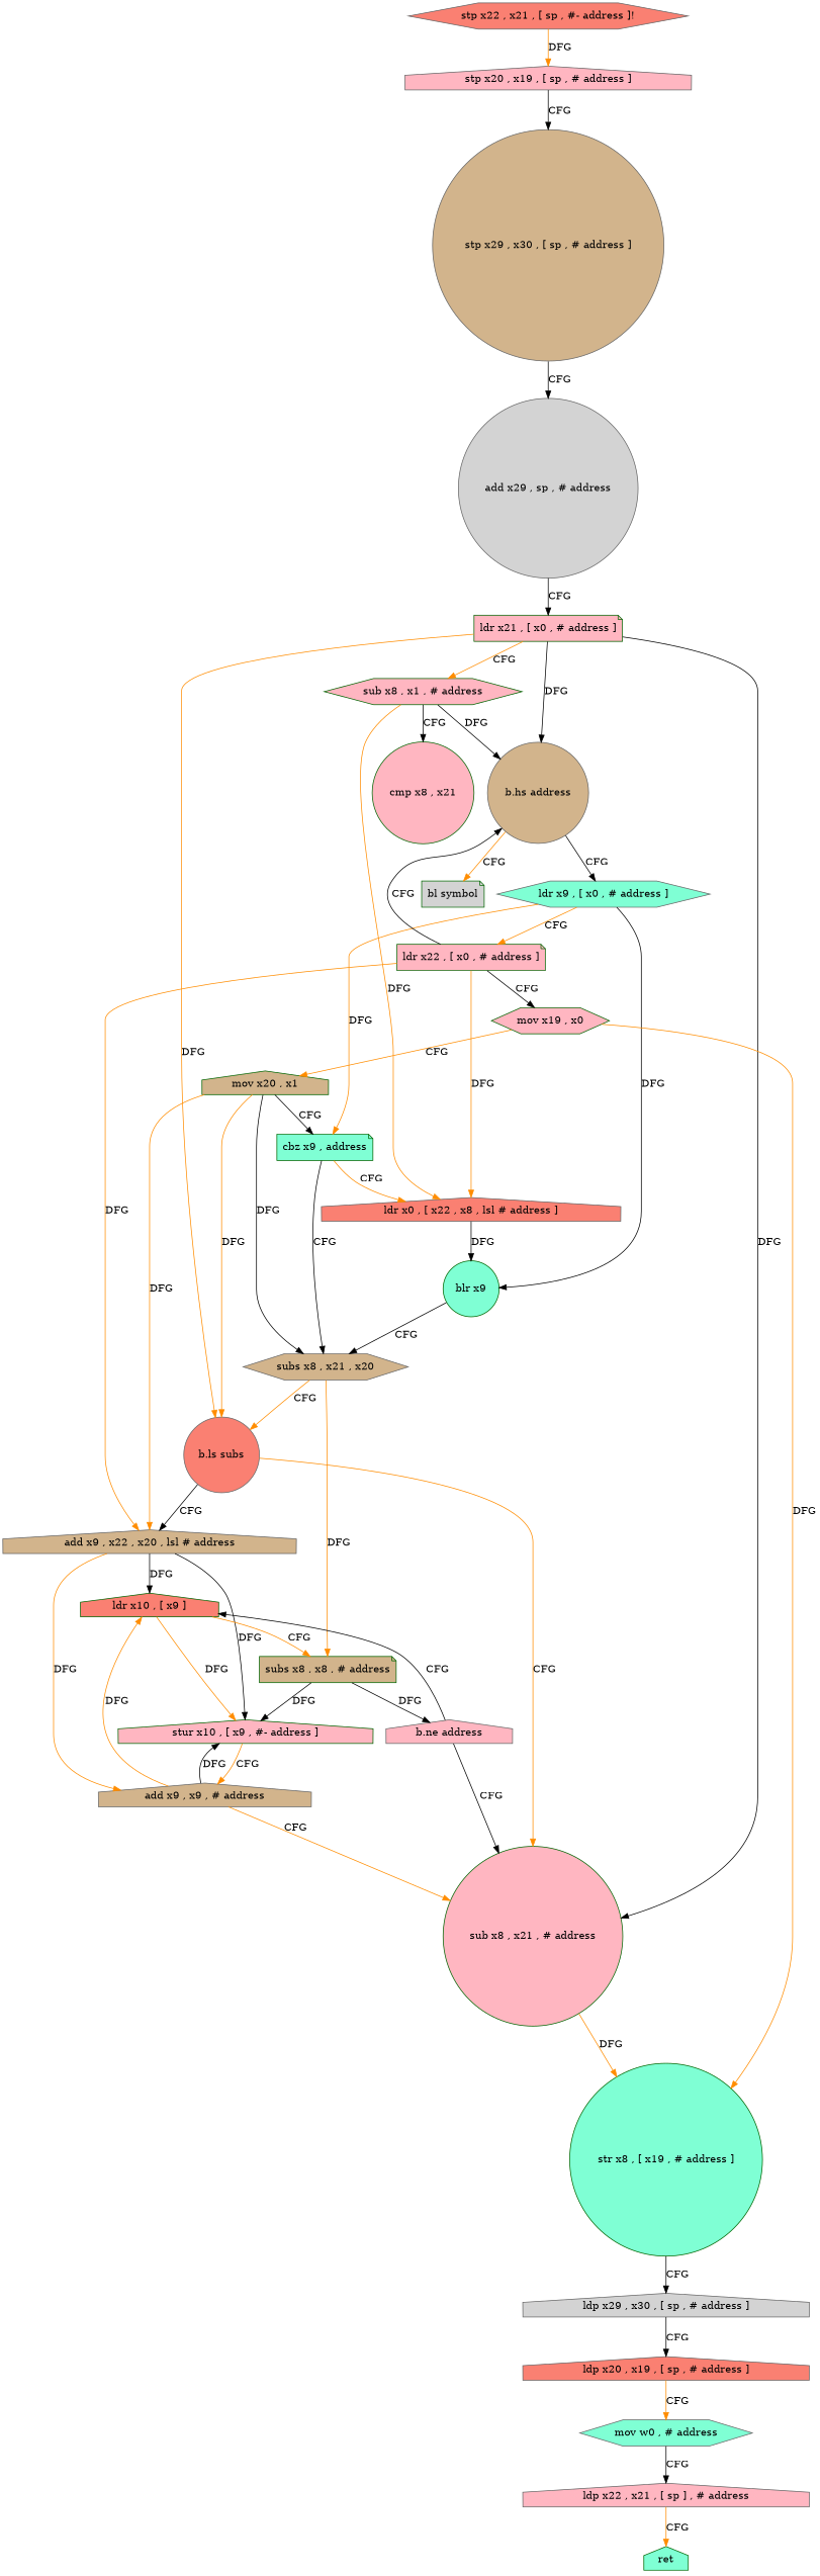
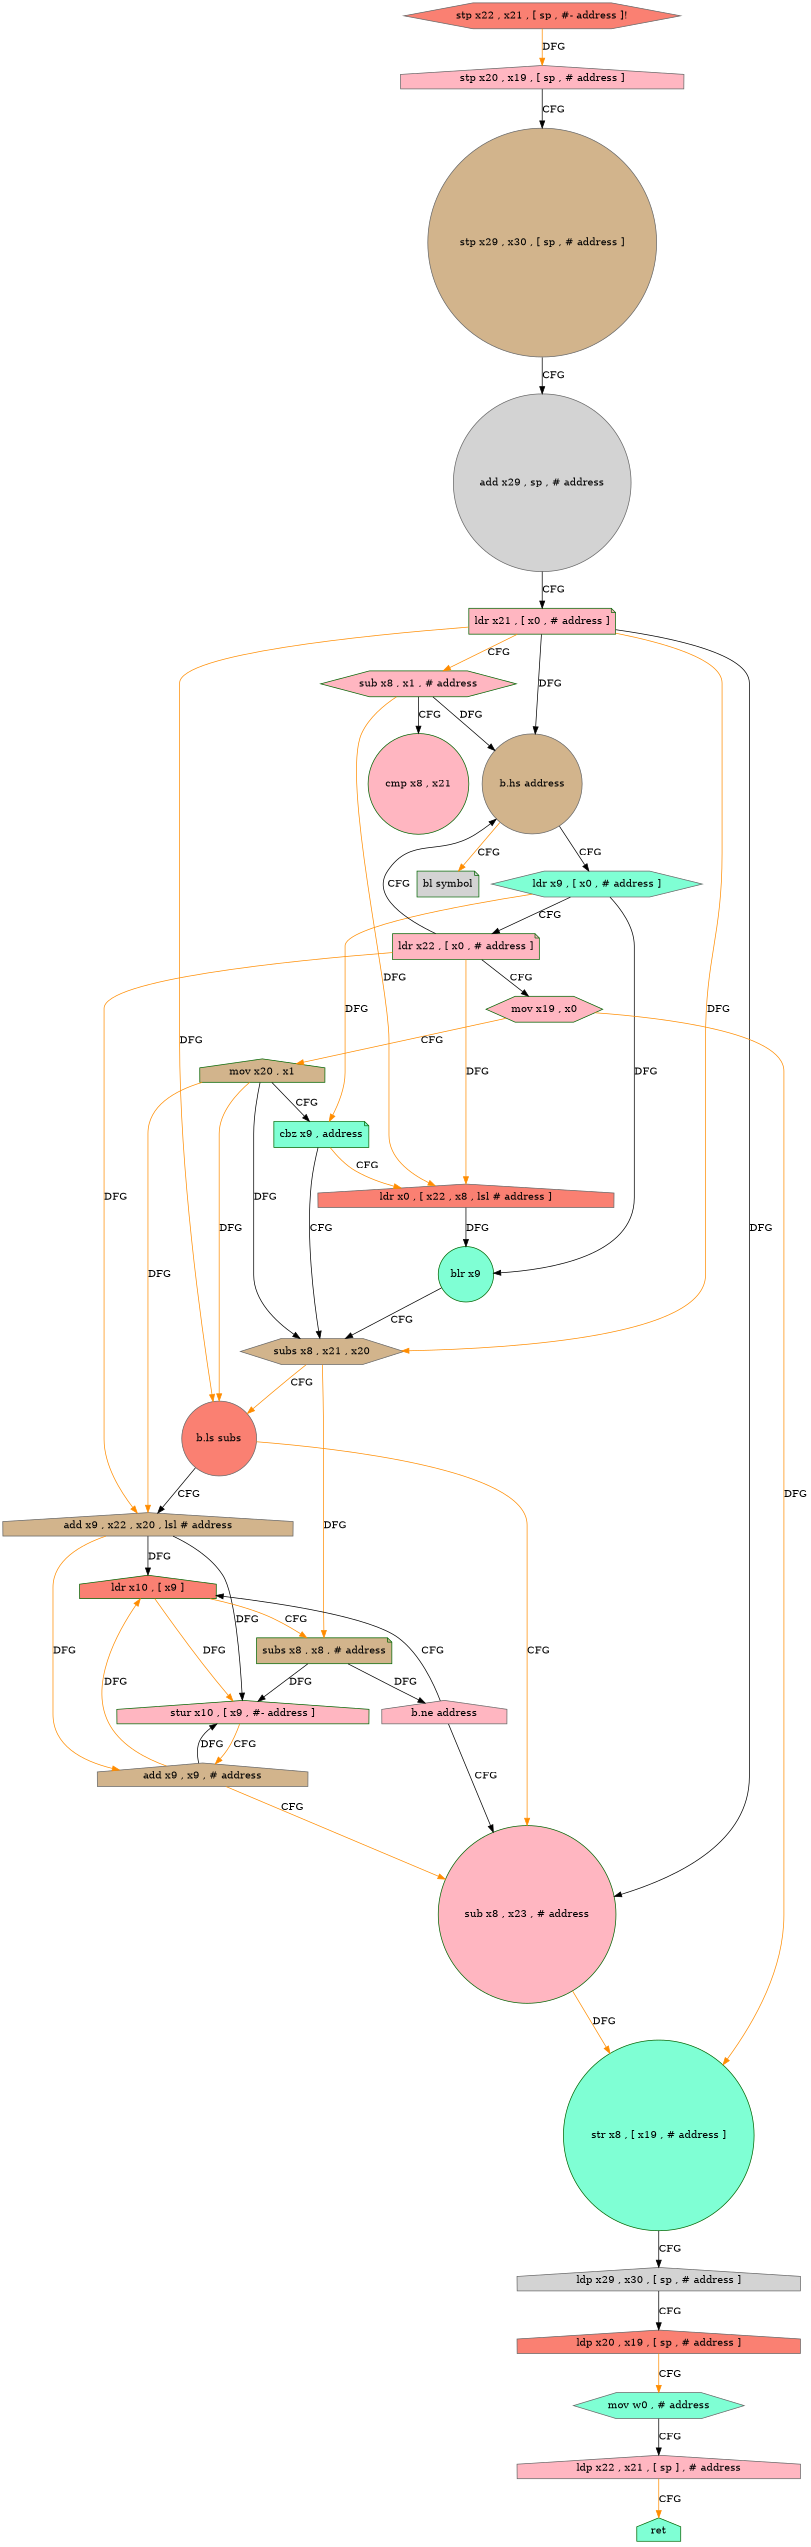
  digraph {
    node [color=gray40 fillcolor=lightpink shape=house style=filled]
    edge [color=black]
    n1 [fillcolor=salmon label="stp x22 , x21 , [ sp , #- address ]!" shape=hexagon]
    n2 [label="stp x20 , x19 , [ sp , # address ]"]
    n3 [fillcolor=tan label="stp x29 , x30 , [ sp , # address ]" shape=circle]
    n4 [fillcolor=lightgrey label="add x29 , sp , # address" shape=circle]
    n5 [color=darkgreen label="ldr x21 , [ x0 , # address ]" shape=note]
    n6 [color=darkgreen label="sub x8 , x1 , # address" shape=hexagon]
    n7 [fillcolor=tan label="b.hs address" shape=circle]
    n8 [fillcolor=tan label="subs x8 , x21 , x20" shape=hexagon]
    n9 [fillcolor=salmon label="b.ls subs" shape=circle]
-   n10 [color=darkgreen label="sub x8 , x21 , # address" shape=circle]
+   n10 [color=darkgreen label="sub x8 , x23 , # address" shape=circle]
    n11 [color=darkgreen label="cmp x8 , x21" shape=circle]
    n12 [fillcolor=salmon label="ldr x0 , [ x22 , x8 , lsl # address ]"]
    n13 [color=darkgreen fillcolor=lightgrey label="bl symbol" shape=note]
    n14 [fillcolor=aquamarine label="ldr x9 , [ x0 , # address ]" shape=hexagon]
    n15 [color=darkgreen fillcolor=tan label="subs x8 , x8 , # address" shape=note]
    n16 [fillcolor=tan label="add x9 , x22 , x20 , lsl # address"]
    n17 [color=darkgreen fillcolor=aquamarine label="str x8 , [ x19 , # address ]" shape=circle]
    n18 [color=darkgreen fillcolor=aquamarine label="blr x9" shape=circle]
    n19 [color=darkgreen label="ldr x22 , [ x0 , # address ]" shape=note]
    n20 [color=darkgreen fillcolor=aquamarine label="cbz x9 , address" shape=note]
    n21 [color=darkgreen label="mov x19 , x0" shape=hexagon]
    n22 [color=darkgreen fillcolor=tan label="mov x20 , x1"]
    n23 [color=darkgreen fillcolor=salmon label="ldr x10 , [ x9 ]"]
    n24 [color=darkgreen label="stur x10 , [ x9 , #- address ]"]
    n25 [fillcolor=tan label="add x9 , x9 , # address"]
    n26 [fillcolor=lightgrey label="ldp x29 , x30 , [ sp , # address ]"]
    n27 [label="b.ne address"]
    n28 [fillcolor=salmon label="ldp x20 , x19 , [ sp , # address ]"]
    n29 [fillcolor=aquamarine label="mov w0 , # address" shape=hexagon]
    n30 [label="ldp x22 , x21 , [ sp ] , # address"]
    n31 [color=darkgreen fillcolor=aquamarine label=ret]
    n1 -> n2 [color=darkorange label=DFG]
    n2 -> n3 [label=CFG]
    n3 -> n4 [label=CFG]
    n4 -> n5 [label=CFG]
    n5 -> n6 [color=darkorange label=CFG]
    n5 -> n7 [label=DFG]
+   n5 -> n8 [color=darkorange label=DFG]
    n5 -> n9 [color=darkorange label=DFG]
    n5 -> n10 [label=DFG]
    n6 -> n7 [label=DFG]
    n6 -> n11 [label=CFG]
    n6 -> n12 [color=darkorange label=DFG]
    n7 -> n13 [color=darkorange label=CFG]
    n7 -> n14 [label=CFG]
    n8 -> n9 [color=darkorange label=CFG]
    n8 -> n15 [color=darkorange label=DFG]
    n9 -> n10 [color=darkorange label=CFG]
    n9 -> n16 [label=CFG]
    n10 -> n17 [color=darkorange label=DFG]
    n12 -> n18 [label=DFG]
    n14 -> n18 [label=DFG]
-   n14 -> n19 [color=darkorange label=CFG]
+   n14 -> n19 [label=CFG]
    n14 -> n20 [color=darkorange label=DFG]
    n15 -> n24 [label=DFG]
    n15 -> n27 [label=DFG]
    n16 -> n23 [label=DFG]
    n16 -> n24 [label=DFG]
    n16 -> n25 [color=darkorange label=DFG]
    n17 -> n26 [label=CFG]
    n18 -> n8 [label=CFG]
    n19 -> n7 [label=CFG]
    n19 -> n12 [color=darkorange label=DFG]
    n19 -> n16 [color=darkorange label=DFG]
    n19 -> n21 [label=CFG]
    n20 -> n8 [label=CFG]
    n20 -> n12 [color=darkorange label=CFG]
    n21 -> n17 [color=darkorange label=DFG]
    n21 -> n22 [color=darkorange label=CFG]
    n22 -> n8 [label=DFG]
    n22 -> n9 [color=darkorange label=DFG]
    n22 -> n16 [color=darkorange label=DFG]
    n22 -> n20 [label=CFG]
    n23 -> n15 [color=darkorange label=CFG]
    n23 -> n24 [color=darkorange label=DFG]
    n24 -> n25 [color=darkorange label=CFG]
    n25 -> n10 [color=darkorange label=CFG]
    n25 -> n23 [color=darkorange label=DFG]
    n25 -> n24 [label=DFG]
    n26 -> n28 [label=CFG]
    n27 -> n10 [label=CFG]
    n27 -> n23 [label=CFG]
    n28 -> n29 [color=darkorange label=CFG]
    n29 -> n30 [label=CFG]
    n30 -> n31 [color=darkorange label=CFG]
  }
